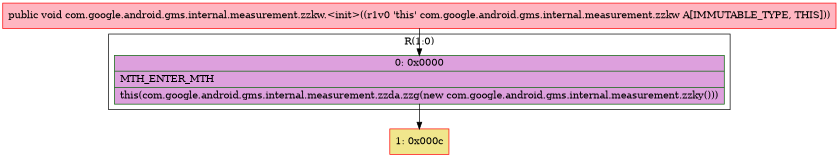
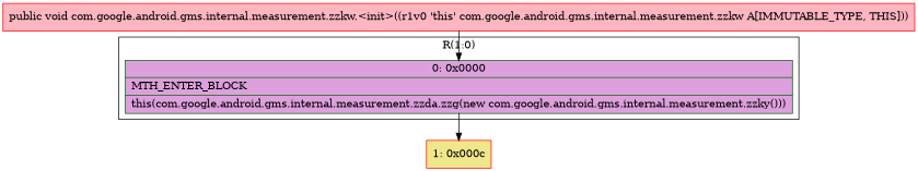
  digraph {
    node [color=red shape=record style=filled]
-   n1 [color=darkgreen label="{0\:\ 0x0000|MTH_ENTER_MTH\l|this(com.google.android.gms.internal.measurement.zzda.zzg(new com.google.android.gms.internal.measurement.zzky()))\l}" fillcolor=plum]
+   n1 [color=darkgreen label="{0\:\ 0x0000|MTH_ENTER_BLOCK\l|this(com.google.android.gms.internal.measurement.zzda.zzg(new com.google.android.gms.internal.measurement.zzky()))\l}" fillcolor=plum]
    n2 [label="{1\:\ 0x000c}" fillcolor=khaki]
    n3 [label="{public void com.google.android.gms.internal.measurement.zzkw.\<init\>((r1v0 'this' com.google.android.gms.internal.measurement.zzkw A[IMMUTABLE_TYPE, THIS])) }" fillcolor=lightpink]
    subgraph cluster_1 {
      label="R(1:0)"
      n1
    }
    n1 -> n2
    n3 -> n1
  }
